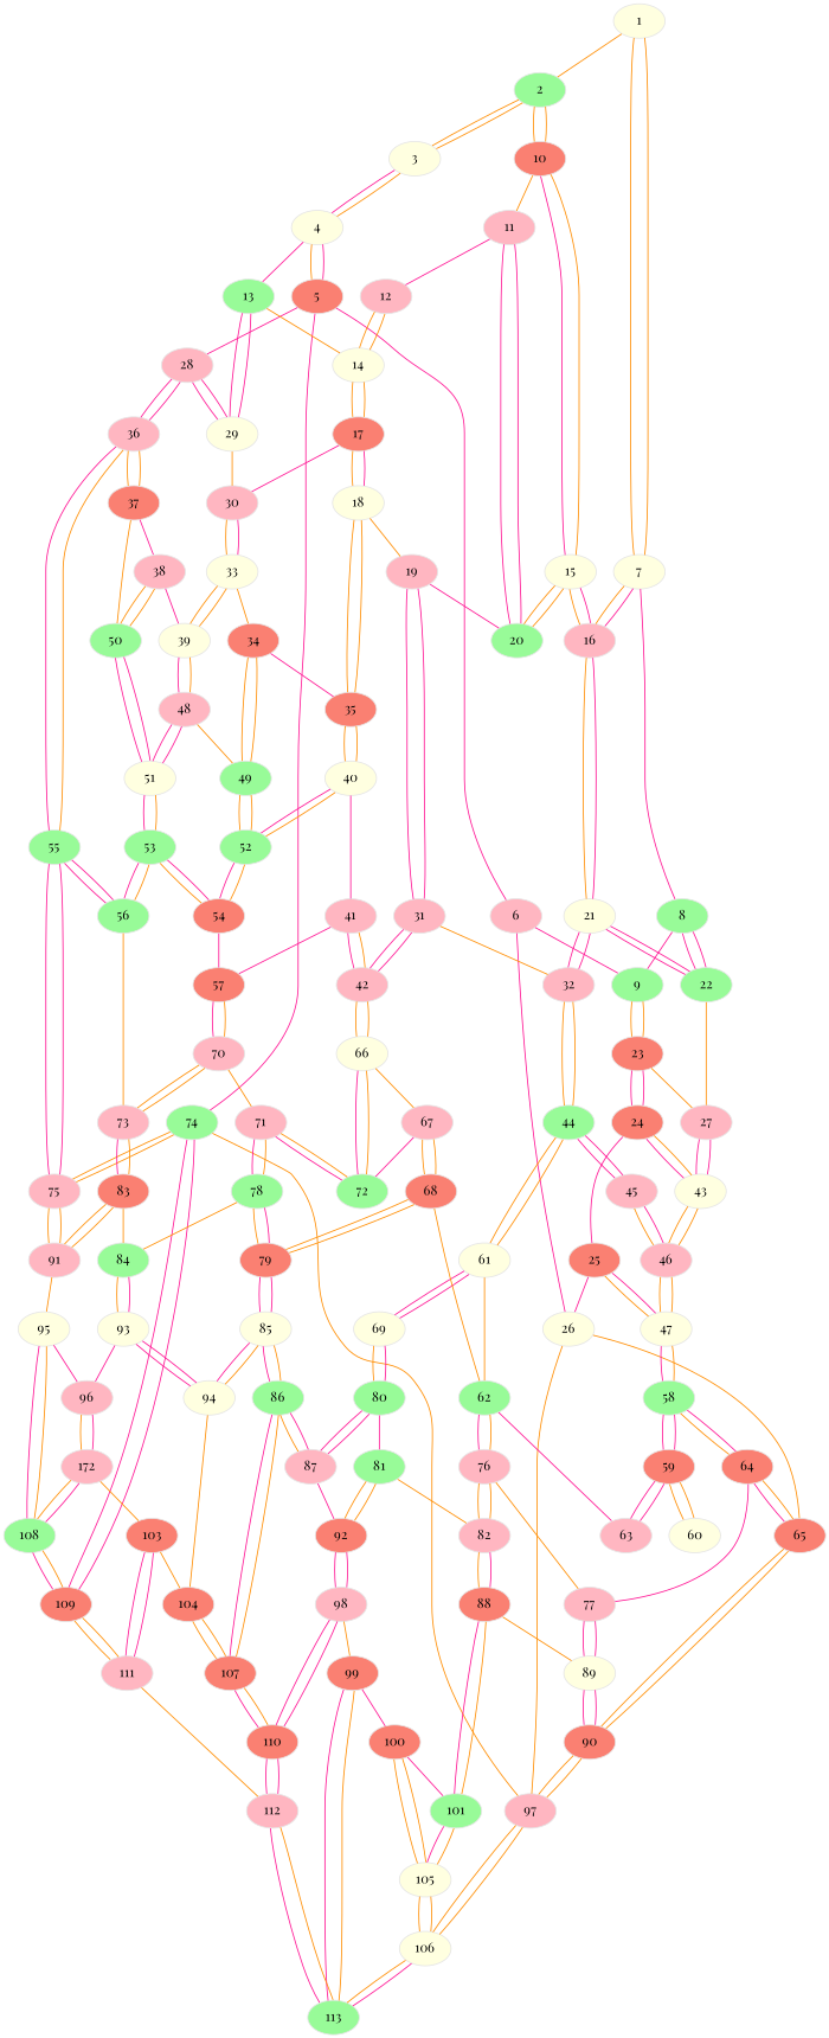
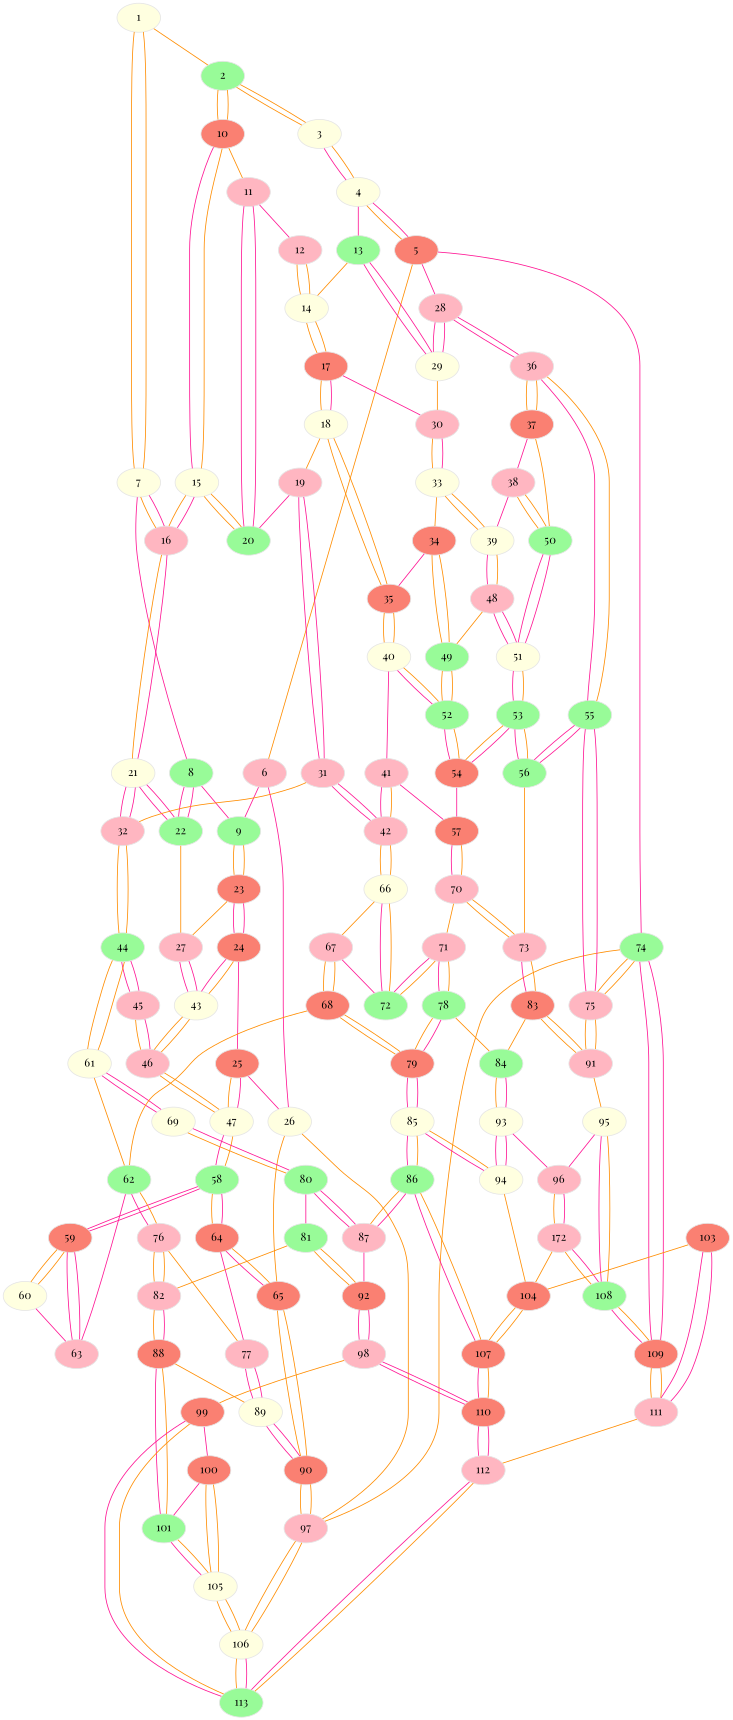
  graph {
    fontname="Playfair Display"
    node [color=gray90 fillcolor=lightpink fontname="Playfair Display" style=filled]
    edge [color=darkorange fontname="Playfair Display"]
    1 [fillcolor=lightyellow]
    2 [fillcolor=palegreen]
    7 [fillcolor=lightyellow]
    3 [fillcolor=lightyellow]
    10 [fillcolor=salmon]
    8 [fillcolor=palegreen]
    16
    4 [fillcolor=lightyellow]
    11
    15 [fillcolor=lightyellow]
    5 [fillcolor=salmon]
    13 [fillcolor=palegreen]
    6
    28
    74 [fillcolor=palegreen]
    14 [fillcolor=lightyellow]
    29 [fillcolor=lightyellow]
    9 [fillcolor=palegreen]
    26 [fillcolor=lightyellow]
    36
    97
    75
    109 [fillcolor=salmon]
    23 [fillcolor=salmon]
    65 [fillcolor=salmon]
    22 [fillcolor=palegreen]
    21 [fillcolor=lightyellow]
    27
    24 [fillcolor=salmon]
    12
    20 [fillcolor=palegreen]
    17 [fillcolor=salmon]
    30
    18 [fillcolor=lightyellow]
    32
    19
    35 [fillcolor=salmon]
    33 [fillcolor=lightyellow]
    31
    40 [fillcolor=lightyellow]
    42
    44 [fillcolor=palegreen]
    43 [fillcolor=lightyellow]
    25 [fillcolor=salmon]
    47 [fillcolor=lightyellow]
    46
    58 [fillcolor=palegreen]
    90 [fillcolor=salmon]
    106 [fillcolor=lightyellow]
    37 [fillcolor=salmon]
    55 [fillcolor=palegreen]
    34 [fillcolor=salmon]
    39 [fillcolor=lightyellow]
    66 [fillcolor=lightyellow]
    45
    61 [fillcolor=lightyellow]
    49 [fillcolor=palegreen]
    48
    52 [fillcolor=palegreen]
    41
    38
    50 [fillcolor=palegreen]
    56 [fillcolor=palegreen]
    51 [fillcolor=lightyellow]
    57 [fillcolor=salmon]
    54 [fillcolor=salmon]
    70
    67
    72 [fillcolor=palegreen]
    62 [fillcolor=palegreen]
    69 [fillcolor=lightyellow]
    59 [fillcolor=salmon]
    64 [fillcolor=salmon]
    53 [fillcolor=palegreen]
    73
    91
    83 [fillcolor=salmon]
    71
    60 [fillcolor=lightyellow]
    63
    77
    76
    80 [fillcolor=palegreen]
    82
    89 [fillcolor=lightyellow]
    68 [fillcolor=salmon]
    79 [fillcolor=salmon]
    85 [fillcolor=lightyellow]
    81 [fillcolor=palegreen]
    87
    78 [fillcolor=palegreen]
    84 [fillcolor=palegreen]
    111
    95 [fillcolor=lightyellow]
    88 [fillcolor=salmon]
    93 [fillcolor=lightyellow]
    86 [fillcolor=palegreen]
    94 [fillcolor=lightyellow]
    92 [fillcolor=salmon]
    98
    101 [fillcolor=palegreen]
    96
    107 [fillcolor=salmon]
    104 [fillcolor=salmon]
    110 [fillcolor=salmon]
    105 [fillcolor=lightyellow]
    108 [fillcolor=palegreen]
    99 [fillcolor=salmon]
    n109 [label=172]
    103 [fillcolor=salmon]
    113 [fillcolor=palegreen]
    100 [fillcolor=salmon]
    112
    1 -- 2
    1 -- 7
    1 -- 7
    2 -- 3
    2 -- 3
    2 -- 10
    2 -- 10
    7 -- 8 [color=deeppink]
    7 -- 16
    7 -- 16 [color=deeppink]
    3 -- 4 [color=deeppink]
    3 -- 4
    10 -- 11
    10 -- 15 [color=deeppink]
    10 -- 15
    8 -- 9 [color=deeppink]
    8 -- 22 [color=deeppink]
    8 -- 22 [color=deeppink]
    16 -- 21
    16 -- 21 [color=deeppink]
    4 -- 5
    4 -- 5 [color=deeppink]
    4 -- 13 [color=deeppink]
    11 -- 12 [color=deeppink]
    11 -- 20 [color=deeppink]
    11 -- 20 [color=deeppink]
    15 -- 16
    15 -- 16 [color=deeppink]
    15 -- 20
    15 -- 20
-   5 -- 6 [color=deeppink]
+   5 -- 6
    5 -- 28 [color=deeppink]
    5 -- 74 [color=deeppink]
    13 -- 14
    13 -- 29 [color=deeppink]
    13 -- 29 [color=deeppink]
    6 -- 9 [color=deeppink]
    6 -- 26 [color=deeppink]
    28 -- 29 [color=deeppink]
    28 -- 29 [color=deeppink]
    28 -- 36 [color=deeppink]
    28 -- 36 [color=deeppink]
    74 -- 97
    74 -- 75
    74 -- 75
    74 -- 109 [color=deeppink]
    74 -- 109 [color=deeppink]
    14 -- 17
    14 -- 17
    29 -- 30
    9 -- 23
    9 -- 23
    26 -- 97
    26 -- 65
    36 -- 37
    36 -- 37
    36 -- 55 [color=deeppink]
    36 -- 55
    97 -- 106
    97 -- 106
    75 -- 91
    75 -- 91
    109 -- 111
    109 -- 111
    23 -- 27
    23 -- 24 [color=deeppink]
    23 -- 24 [color=deeppink]
    65 -- 90
    65 -- 90
    22 -- 27
    21 -- 22 [color=deeppink]
    21 -- 22 [color=deeppink]
    21 -- 32 [color=deeppink]
    21 -- 32 [color=deeppink]
    27 -- 43 [color=deeppink]
    27 -- 43 [color=deeppink]
    24 -- 43 [color=deeppink]
    24 -- 43
    24 -- 25 [color=deeppink]
    12 -- 14
    12 -- 14
    17 -- 30 [color=deeppink]
    17 -- 18
    17 -- 18 [color=deeppink]
    30 -- 33
    30 -- 33 [color=deeppink]
    18 -- 19
    18 -- 35
    18 -- 35
    32 -- 44
    32 -- 44
    19 -- 20 [color=deeppink]
    19 -- 31 [color=deeppink]
    19 -- 31 [color=deeppink]
    35 -- 40
    35 -- 40
    33 -- 34
    33 -- 39
    33 -- 39
    31 -- 32
    31 -- 42 [color=deeppink]
    31 -- 42 [color=deeppink]
    40 -- 52 [color=deeppink]
    40 -- 52
    40 -- 41 [color=deeppink]
    42 -- 66
    42 -- 66
    44 -- 45 [color=deeppink]
    44 -- 45 [color=deeppink]
    44 -- 61
    44 -- 61
    43 -- 46
    43 -- 46
    25 -- 26 [color=deeppink]
    25 -- 47
    25 -- 47 [color=deeppink]
    47 -- 58 [color=deeppink]
    47 -- 58
    46 -- 47
    46 -- 47
    58 -- 59 [color=deeppink]
    58 -- 59 [color=deeppink]
    58 -- 64
    58 -- 64 [color=deeppink]
    90 -- 97
    90 -- 97
    106 -- 113
    106 -- 113 [color=deeppink]
    37 -- 38 [color=deeppink]
    37 -- 50
    55 -- 75 [color=deeppink]
    55 -- 75 [color=deeppink]
    55 -- 56 [color=deeppink]
    55 -- 56 [color=deeppink]
    34 -- 35 [color=deeppink]
    34 -- 49
    34 -- 49
    39 -- 48 [color=deeppink]
    39 -- 48
    66 -- 67
    66 -- 72 [color=deeppink]
    66 -- 72
    45 -- 46
    45 -- 46 [color=deeppink]
    61 -- 62
    61 -- 69 [color=deeppink]
    61 -- 69 [color=deeppink]
    49 -- 52
    49 -- 52
    48 -- 49
    48 -- 51 [color=deeppink]
    48 -- 51 [color=deeppink]
    52 -- 54 [color=deeppink]
    52 -- 54
    41 -- 42 [color=deeppink]
    41 -- 42
    41 -- 57 [color=deeppink]
    38 -- 39 [color=deeppink]
    38 -- 50
    38 -- 50
    50 -- 51 [color=deeppink]
    50 -- 51 [color=deeppink]
    56 -- 73
    51 -- 53 [color=deeppink]
    51 -- 53
    57 -- 70 [color=deeppink]
    57 -- 70
    54 -- 57 [color=deeppink]
    70 -- 73
    70 -- 73
    70 -- 71
    67 -- 72 [color=deeppink]
    67 -- 68
    67 -- 68
    62 -- 63 [color=deeppink]
    62 -- 76 [color=deeppink]
    62 -- 76
    69 -- 80
    69 -- 80 [color=deeppink]
    59 -- 60
    59 -- 60
    59 -- 63 [color=deeppink]
    59 -- 63 [color=deeppink]
    64 -- 65 [color=deeppink]
    64 -- 65
    64 -- 77 [color=deeppink]
    53 -- 56 [color=deeppink]
    53 -- 56
    53 -- 54
    53 -- 54 [color=deeppink]
    73 -- 83 [color=deeppink]
    73 -- 83
    91 -- 95
    83 -- 91
    83 -- 91
    83 -- 84
    71 -- 72 [color=deeppink]
    71 -- 72
    71 -- 78 [color=deeppink]
    71 -- 78
+   60 -- 63 [color=deeppink]
    77 -- 89 [color=deeppink]
    77 -- 89 [color=deeppink]
    76 -- 77
    76 -- 82
    76 -- 82
    80 -- 81 [color=deeppink]
    80 -- 87 [color=deeppink]
    80 -- 87 [color=deeppink]
    82 -- 88
    82 -- 88 [color=deeppink]
    89 -- 90 [color=deeppink]
    89 -- 90 [color=deeppink]
    68 -- 62
    68 -- 79
    68 -- 79
    79 -- 85 [color=deeppink]
    79 -- 85 [color=deeppink]
    85 -- 86 [color=deeppink]
    85 -- 86
    85 -- 94 [color=deeppink]
    85 -- 94
    81 -- 82
    81 -- 92
    81 -- 92
    87 -- 92 [color=deeppink]
    78 -- 79
    78 -- 79 [color=deeppink]
    78 -- 84
    84 -- 93
    84 -- 93 [color=deeppink]
    111 -- 112
    95 -- 96 [color=deeppink]
    95 -- 108 [color=deeppink]
    95 -- 108
    88 -- 89
    88 -- 101 [color=deeppink]
    88 -- 101
    93 -- 94 [color=deeppink]
    93 -- 94 [color=deeppink]
    93 -- 96 [color=deeppink]
    86 -- 87
    86 -- 87 [color=deeppink]
    86 -- 107 [color=deeppink]
    86 -- 107
    94 -- 104
    92 -- 98 [color=deeppink]
    92 -- 98 [color=deeppink]
    98 -- 110 [color=deeppink]
    98 -- 110 [color=deeppink]
    98 -- 99
    101 -- 105 [color=deeppink]
    101 -- 105
    96 -- n109
    96 -- n109 [color=deeppink]
    107 -- 110 [color=deeppink]
    107 -- 110
    104 -- 107
    104 -- 107
    110 -- 112 [color=deeppink]
    110 -- 112 [color=deeppink]
    105 -- 106
    105 -- 106
    108 -- 109 [color=deeppink]
    108 -- 109
    99 -- 113 [color=deeppink]
    99 -- 113
    99 -- 100 [color=deeppink]
    n109 -- 108
    n109 -- 108 [color=deeppink]
-   n109 -- 103
+   n109 -- 104
    103 -- 111 [color=deeppink]
    103 -- 111 [color=deeppink]
    103 -- 104
    100 -- 101 [color=deeppink]
    100 -- 105
    100 -- 105
    112 -- 113 [color=deeppink]
    112 -- 113
  }
